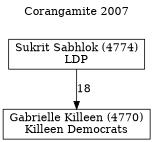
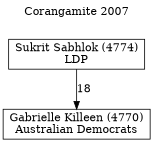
  digraph {
    label="Corangamite 2007"
    labelloc=t
    mclimit=2
    node [shape=box]
-   n1 [label="Gabrielle Killeen (4770)\nKilleen Democrats"]
+   n1 [label="Gabrielle Killeen (4770)\nAustralian Democrats"]
    n2 [label="Sukrit Sabhlok (4774)\nLDP"]
    n2 -> n1 [label=18]
  }
